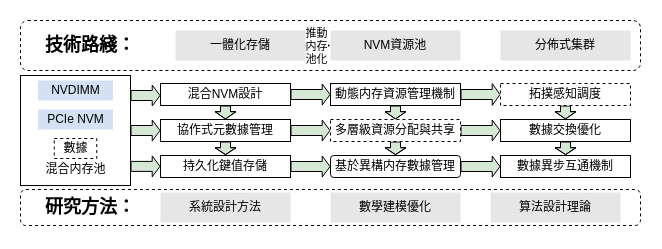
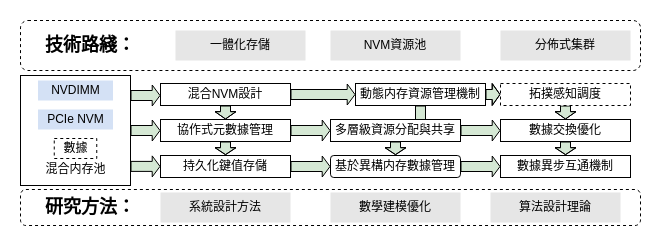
  <mxCell id="0" />
  <mxCell id="1" parent="0" />
  <mxCell id="2" value="" style="rounded=1;whiteSpace=wrap;html=1;dashed=1;" vertex="1" parent="1"><mxGeometry x="20" y="20" width="620" height="50" as="geometry" /></mxCell>
  <mxCell id="3" value="&lt;b&gt;&lt;font style=&quot;font-size: 18px;&quot;&gt;技術路綫：&lt;/font&gt;&lt;/b&gt;" style="text;html=1;strokeColor=none;fillColor=none;align=center;verticalAlign=middle;whiteSpace=wrap;rounded=0;" vertex="1" parent="1"><mxGeometry x="40" y="25" width="100" height="40" as="geometry" /></mxCell>
- <mxCell id="4" style="edgeStyle=orthogonalEdgeStyle;rounded=0;orthogonalLoop=1;jettySize=auto;html=1;entryX=0;entryY=0.5;entryDx=0;entryDy=0;" edge="1" parent="1" source="6" target="7"><mxGeometry relative="1" as="geometry"><Array as="points"><mxPoint x="310" y="45" /><mxPoint x="310" y="45" /></Array></mxGeometry></mxCell>
- <mxCell id="5" value="推動&lt;br&gt;内存&lt;br&gt;池化" style="edgeLabel;html=1;align=center;verticalAlign=middle;resizable=0;points=[];" vertex="1" connectable="0" parent="4"><mxGeometry x="-0.147" relative="1" as="geometry"><mxPoint x="-1" as="offset" /></mxGeometry></mxCell>
  <mxCell id="6" value="一體化存儲" style="rounded=0;whiteSpace=wrap;html=1;strokeColor=none;fillColor=#E6E6E6;" vertex="1" parent="1"><mxGeometry x="175" y="30" width="130" height="30" as="geometry" /></mxCell>
  <mxCell id="7" value="NVM資源池" style="rounded=0;whiteSpace=wrap;html=1;strokeColor=none;fillColor=#E6E6E6;" vertex="1" parent="1"><mxGeometry x="330" y="30" width="130" height="30" as="geometry" /></mxCell>
  <mxCell id="8" value="分佈式集群" style="rounded=0;whiteSpace=wrap;html=1;strokeColor=none;fillColor=#E6E6E6;" vertex="1" parent="1"><mxGeometry x="500" y="30" width="130" height="30" as="geometry" /></mxCell>
  <mxCell id="9" value="" style="rounded=0;whiteSpace=wrap;html=1;" vertex="1" parent="1"><mxGeometry x="20" y="75" width="110" height="110" as="geometry" /></mxCell>
  <mxCell id="10" value="NVDIMM" style="rounded=0;whiteSpace=wrap;html=1;strokeColor=none;fillColor=#D4E1F5;" vertex="1" parent="1"><mxGeometry x="37.5" y="80" width="75" height="20" as="geometry" /></mxCell>
  <mxCell id="11" value="PCIe NVM" style="rounded=0;whiteSpace=wrap;html=1;strokeColor=none;fillColor=#D4E1F5;" vertex="1" parent="1"><mxGeometry x="37.5" y="109" width="75" height="20" as="geometry" /></mxCell>
  <mxCell id="12" value="數據" style="rounded=0;whiteSpace=wrap;html=1;dashed=1;" vertex="1" parent="1"><mxGeometry x="53.75" y="138" width="42.5" height="20" as="geometry" /></mxCell>
  <mxCell id="13" value="混合内存池" style="text;html=1;strokeColor=none;fillColor=none;align=center;verticalAlign=middle;whiteSpace=wrap;rounded=0;" vertex="1" parent="1"><mxGeometry x="37.5" y="154" width="75" height="30" as="geometry" /></mxCell>
  <mxCell id="14" style="edgeStyle=orthogonalEdgeStyle;rounded=1;orthogonalLoop=1;jettySize=auto;html=1;entryX=0.5;entryY=0;entryDx=0;entryDy=0;shape=flexArrow;endWidth=10;endSize=2.119;fillColor=#D5E8D4;" edge="1" parent="1" source="16" target="19"><mxGeometry relative="1" as="geometry" /></mxCell>
  <mxCell id="15" style="edgeStyle=orthogonalEdgeStyle;rounded=1;orthogonalLoop=1;jettySize=auto;html=1;exitX=1;exitY=0.5;exitDx=0;exitDy=0;entryX=0;entryY=0.5;entryDx=0;entryDy=0;shape=flexArrow;width=10;endWidth=10;endSize=2.263;fillColor=#D5E8D4;" edge="1" parent="1" source="16" target="27"><mxGeometry relative="1" as="geometry" /></mxCell>
  <mxCell id="16" value="混合NVM設計" style="rounded=0;whiteSpace=wrap;html=1;" vertex="1" parent="1"><mxGeometry x="160" y="83" width="130" height="22" as="geometry" /></mxCell>
  <mxCell id="17" style="edgeStyle=orthogonalEdgeStyle;rounded=1;orthogonalLoop=1;jettySize=auto;html=1;entryX=0.5;entryY=-0.015;entryDx=0;entryDy=0;entryPerimeter=0;shape=flexArrow;endWidth=10;endSize=2;startSize=6;fillColor=#D5E8D4;" edge="1" parent="1" source="19" target="21"><mxGeometry relative="1" as="geometry" /></mxCell>
  <mxCell id="18" style="edgeStyle=orthogonalEdgeStyle;rounded=1;orthogonalLoop=1;jettySize=auto;html=1;entryX=0;entryY=0.5;entryDx=0;entryDy=0;shape=flexArrow;endWidth=10;endSize=2.263;fillColor=#D5E8D4;" edge="1" parent="1" source="19" target="30"><mxGeometry relative="1" as="geometry" /></mxCell>
  <mxCell id="19" value="協作式元數據管理" style="rounded=0;whiteSpace=wrap;html=1;" vertex="1" parent="1"><mxGeometry x="160" y="119" width="130" height="22" as="geometry" /></mxCell>
  <mxCell id="20" style="edgeStyle=orthogonalEdgeStyle;rounded=1;orthogonalLoop=1;jettySize=auto;html=1;entryX=0;entryY=0.5;entryDx=0;entryDy=0;shape=flexArrow;endWidth=10;endSize=2.263;fillColor=#D5E8D4;" edge="1" parent="1" source="21" target="32"><mxGeometry relative="1" as="geometry" /></mxCell>
  <mxCell id="21" value="持久化鍵值存儲" style="rounded=0;whiteSpace=wrap;html=1;" vertex="1" parent="1"><mxGeometry x="160" y="155" width="130" height="22" as="geometry" /></mxCell>
  <mxCell id="22" value="" style="endArrow=classic;html=1;rounded=1;entryX=0;entryY=0.5;entryDx=0;entryDy=0;shape=flexArrow;width=10;endSize=2.263;endWidth=10;fillColor=#D5E8D4;" edge="1" parent="1" target="19"><mxGeometry width="50" height="50" relative="1" as="geometry"><mxPoint x="130" y="130" as="sourcePoint" /><mxPoint x="150" y="105" as="targetPoint" /></mxGeometry></mxCell>
  <mxCell id="23" value="" style="endArrow=classic;html=1;rounded=1;entryX=0;entryY=0.5;entryDx=0;entryDy=0;shape=flexArrow;width=10;endSize=2.263;endWidth=10;fillColor=#D5E8D4;" edge="1" parent="1"><mxGeometry width="50" height="50" relative="1" as="geometry"><mxPoint x="130" y="165.9" as="sourcePoint" /><mxPoint x="160" y="165.9" as="targetPoint" /></mxGeometry></mxCell>
  <mxCell id="24" value="" style="endArrow=classic;html=1;rounded=1;entryX=0;entryY=0.5;entryDx=0;entryDy=0;shape=flexArrow;width=10;endSize=2.263;endWidth=10;fillColor=#D5E8D4;" edge="1" parent="1"><mxGeometry width="50" height="50" relative="1" as="geometry"><mxPoint x="130" y="95" as="sourcePoint" /><mxPoint x="160" y="95" as="targetPoint" /></mxGeometry></mxCell>
  <mxCell id="25" style="edgeStyle=orthogonalEdgeStyle;rounded=1;orthogonalLoop=1;jettySize=auto;html=1;entryX=0.5;entryY=0;entryDx=0;entryDy=0;shape=flexArrow;endWidth=10;endSize=2.119;fillColor=#D5E8D4;" edge="1" parent="1" source="27" target="30"><mxGeometry relative="1" as="geometry" /></mxCell>
  <mxCell id="26" style="edgeStyle=orthogonalEdgeStyle;rounded=1;orthogonalLoop=1;jettySize=auto;html=1;entryX=0;entryY=0.5;entryDx=0;entryDy=0;shape=flexArrow;endWidth=10.857;endSize=2.263;fillColor=#D5E8D4;" edge="1" parent="1" source="27" target="34"><mxGeometry relative="1" as="geometry" /></mxCell>
- <mxCell id="27" value="動態内存資源管理機制" style="rounded=0;whiteSpace=wrap;html=1;" vertex="1" parent="1"><mxGeometry x="330" y="83" width="130" height="22" as="geometry" /></mxCell>
+ <mxCell id="27" value="動態内存資源管理機制" style="rounded=0;whiteSpace=wrap;html=1;" vertex="1" parent="1"><mxGeometry x="355" y="83" width="130" height="22" as="geometry" /></mxCell>
  <mxCell id="28" style="edgeStyle=orthogonalEdgeStyle;rounded=1;orthogonalLoop=1;jettySize=auto;html=1;entryX=0.5;entryY=-0.015;entryDx=0;entryDy=0;entryPerimeter=0;shape=flexArrow;endWidth=10;endSize=2;startSize=6;fillColor=#D5E8D4;" edge="1" parent="1" source="30" target="32"><mxGeometry relative="1" as="geometry" /></mxCell>
  <mxCell id="29" style="edgeStyle=orthogonalEdgeStyle;rounded=1;orthogonalLoop=1;jettySize=auto;html=1;entryX=0;entryY=0.5;entryDx=0;entryDy=0;shape=flexArrow;endWidth=10;endSize=2.263;fillColor=#D5E8D4;" edge="1" parent="1" source="30" target="36"><mxGeometry relative="1" as="geometry" /></mxCell>
- <mxCell id="30" value="多層級資源分配與共享" style="rounded=0;whiteSpace=wrap;html=1;dashed=1;" vertex="1" parent="1"><mxGeometry x="330" y="119" width="130" height="22" as="geometry" /></mxCell>
+ <mxCell id="30" value="多層級資源分配與共享" style="rounded=0;whiteSpace=wrap;html=1;" vertex="1" parent="1"><mxGeometry x="330" y="119" width="130" height="22" as="geometry" /></mxCell>
  <mxCell id="31" style="edgeStyle=orthogonalEdgeStyle;rounded=1;orthogonalLoop=1;jettySize=auto;html=1;entryX=0;entryY=0.5;entryDx=0;entryDy=0;shape=flexArrow;endWidth=10;endSize=2.263;fillColor=#D5E8D4;" edge="1" parent="1" source="32" target="37"><mxGeometry relative="1" as="geometry" /></mxCell>
  <mxCell id="32" value="基於異構内存數據管理" style="whiteSpace=wrap;html=1;rounded=1;" vertex="1" parent="1"><mxGeometry x="330" y="155" width="130" height="22" as="geometry" /></mxCell>
  <mxCell id="33" style="edgeStyle=orthogonalEdgeStyle;rounded=1;orthogonalLoop=1;jettySize=auto;html=1;entryX=0.5;entryY=0;entryDx=0;entryDy=0;shape=flexArrow;endWidth=10;endSize=2.119;fillColor=#D5E8D4;" edge="1" parent="1" source="34" target="36"><mxGeometry relative="1" as="geometry" /></mxCell>
  <mxCell id="34" value="拓撲感知調度" style="rounded=0;whiteSpace=wrap;html=1;dashed=1;" vertex="1" parent="1"><mxGeometry x="500" y="83" width="130" height="22" as="geometry" /></mxCell>
  <mxCell id="35" style="edgeStyle=orthogonalEdgeStyle;rounded=1;orthogonalLoop=1;jettySize=auto;html=1;entryX=0.5;entryY=-0.015;entryDx=0;entryDy=0;entryPerimeter=0;shape=flexArrow;endWidth=10;endSize=2;startSize=6;fillColor=#D5E8D4;" edge="1" parent="1" source="36" target="37"><mxGeometry relative="1" as="geometry" /></mxCell>
  <mxCell id="36" value="數據交換優化" style="rounded=0;whiteSpace=wrap;html=1;" vertex="1" parent="1"><mxGeometry x="500" y="119" width="130" height="22" as="geometry" /></mxCell>
  <mxCell id="37" value="數據異步互通機制" style="rounded=0;whiteSpace=wrap;html=1;" vertex="1" parent="1"><mxGeometry x="500" y="155" width="130" height="22" as="geometry" /></mxCell>
  <mxCell id="38" value="" style="rounded=1;whiteSpace=wrap;html=1;dashed=1;" vertex="1" parent="1"><mxGeometry x="20" y="189" width="620" height="36" as="geometry" /></mxCell>
  <mxCell id="39" value="&lt;b&gt;&lt;font style=&quot;font-size: 18px;&quot;&gt;研究方法：&lt;/font&gt;&lt;/b&gt;" style="text;html=1;strokeColor=none;fillColor=none;align=center;verticalAlign=middle;whiteSpace=wrap;rounded=0;" vertex="1" parent="1"><mxGeometry x="40" y="187" width="100" height="40" as="geometry" /></mxCell>
  <mxCell id="40" value="系統設計方法" style="rounded=0;whiteSpace=wrap;html=1;strokeColor=none;fillColor=#E6E6E6;" vertex="1" parent="1"><mxGeometry x="160" y="192" width="130" height="30" as="geometry" /></mxCell>
  <mxCell id="41" value="數學建模優化" style="rounded=0;whiteSpace=wrap;html=1;strokeColor=none;fillColor=#E6E6E6;" vertex="1" parent="1"><mxGeometry x="330" y="192" width="130" height="30" as="geometry" /></mxCell>
  <mxCell id="42" value="算法設計理論" style="rounded=0;whiteSpace=wrap;html=1;strokeColor=none;fillColor=#E6E6E6;" vertex="1" parent="1"><mxGeometry x="490" y="192" width="130" height="30" as="geometry" /></mxCell>
